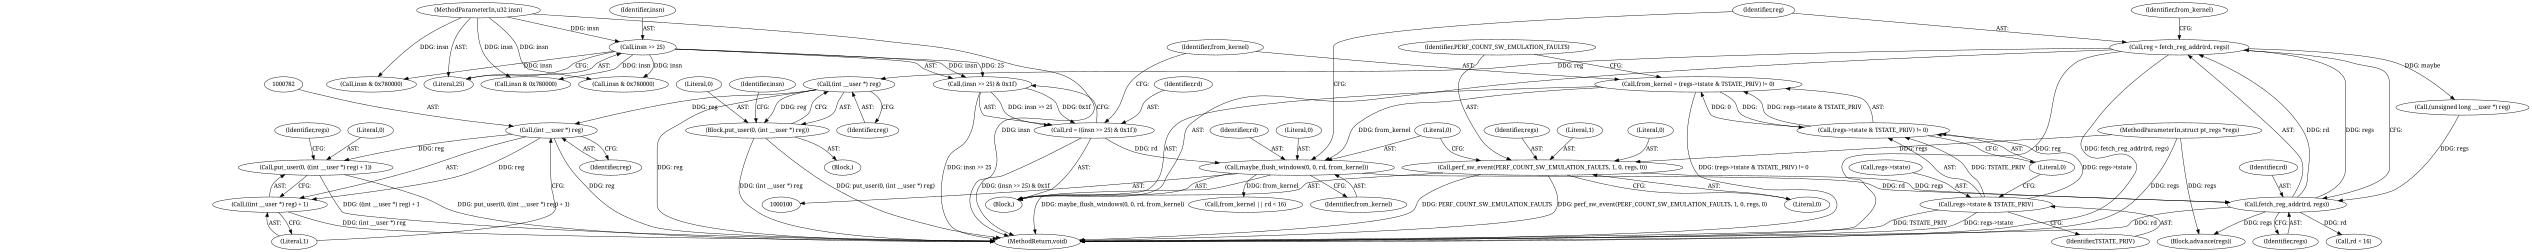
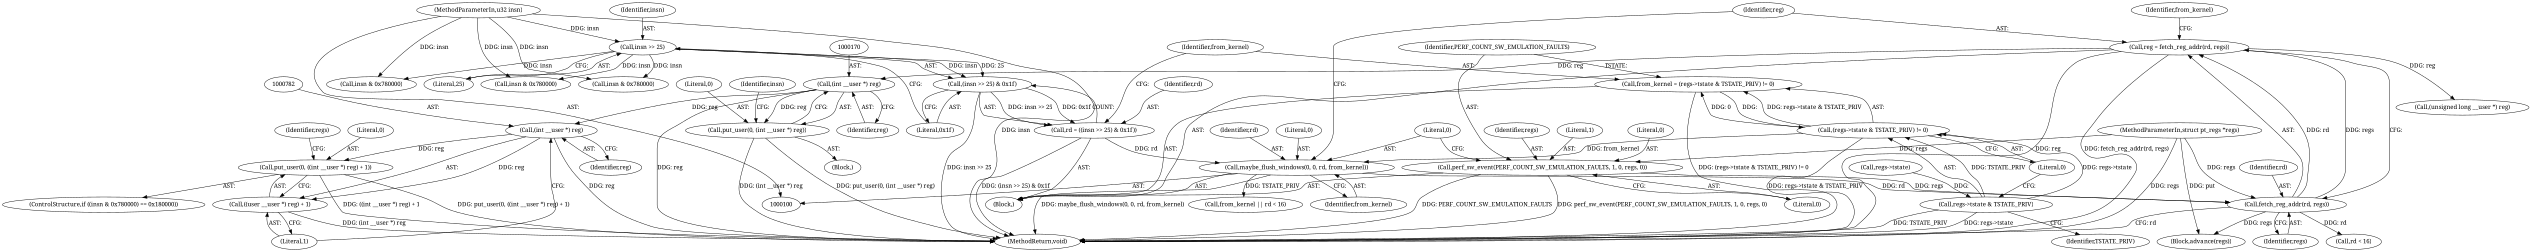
  digraph {
    fontname="Noto Serif"
    node [fontname="Noto Serif"]
    edge [fontname="Noto Serif"]
    n1 [label="(Call,(int __user *) reg)"]
-   n2 [label="(Block,put_user(0, (int __user *) reg))"]
+   n2 [label="(Call,put_user(0, (int __user *) reg))"]
    n3 [label="(Call,(int __user *) reg)"]
    n4 [label="(Identifier,reg)"]
    n5 [label="(MethodReturn,void)"]
    n6 [label="(Block,)"]
    n7 [label="(Call,put_user(0, ((int __user *) reg) + 1))"]
-   n8 [label="(Call,((int __user *) reg) + 1)"]
+   n8 [label="(Call,((user __user *) reg) + 1)"]
    n9 [label="(Identifier,reg)"]
    n10 [label="(Call,reg = fetch_reg_addr(rd, regs))"]
    n11 [label="(Call,fetch_reg_addr(rd, regs))"]
    n12 [label="(Call,(unsigned long __user *) reg)"]
    n13 [label="(Block,)"]
    n14 [label="(Identifier,regs)"]
    n15 [label="(Call,rd < 16)"]
    n16 [label="(Block,advance(regs))"]
    n17 [label="(Call,maybe_flush_windows(0, 0, rd, from_kernel))"]
    n18 [label="(Identifier,from_kernel)"]
    n19 [label="(Call,from_kernel || rd < 16)"]
    1000100
    n21 [label="(Call,rd = ((insn >> 25) & 0x1f))"]
    n22 [label="(Call,(insn >> 25) & 0x1f)"]
+   n23 [label="(Literal,0x1f)"]
    n24 [label="(Call,insn >> 25)"]
    n25 [label="(Call,insn & 0x780000)"]
    n26 [label="(Call,insn & 0x780000)"]
    n27 [label="(Literal,25)"]
    n28 [label="(Call,insn & 0x780000)"]
    n29 [label="(MethodParameterIn,u32 insn)"]
    n30 [label="(Call,from_kernel = (regs->tstate & TSTATE_PRIV) != 0)"]
    n31 [label="(Call,(regs->tstate & TSTATE_PRIV) != 0)"]
    n32 [label="(Literal,0)"]
    n33 [label="(Call,regs->tstate & TSTATE_PRIV)"]
    n34 [label="(Identifier,TSTATE_PRIV)"]
    n35 [label="(Call,perf_sw_event(PERF_COUNT_SW_EMULATION_FAULTS, 1, 0, regs, 0))"]
    n36 [label="(Literal,0)"]
    n37 [label="(MethodParameterIn,struct pt_regs *regs)"]
+   n38 [label="(ControlStructure,if ((insn & 0x780000) == 0x180000))"]
    n39 [label="(Literal,1)"]
    n40 [label="(Identifier,rd)"]
    n41 [label="(Identifier,insn)"]
    n42 [label="(Identifier,PERF_COUNT_SW_EMULATION_FAULTS)"]
    n43 [label="(Identifier,from_kernel)"]
    n44 [label="(Literal,0)"]
    n45 [label="(Identifier,regs)"]
    n46 [label="(Identifier,insn)"]
    n47 [label="(Literal,1)"]
    n48 [label="(Identifier,from_kernel)"]
    n49 [label="(Literal,0)"]
    n50 [label="(Identifier,rd)"]
    n51 [label="(Literal,0)"]
    n52 [label="(Identifier,rd)"]
    n53 [label="(Literal,0)"]
    n54 [label="(Identifier,regs)"]
    n55 [label="(Identifier,reg)"]
    n56 [label="(Call,regs->tstate)"]
    n57 [label="(Literal,0)"]
+   1000170
    n59 [label=1000782]
    n1 -> n2 [label="AST: "]
    n1 -> n2 [label="DDG: reg"]
    n1 -> n3 [label="DDG: reg"]
    n1 -> n4 [label="CFG: "]
    n1 -> n5 [label="DDG: reg"]
    n2 -> n1 [label="CFG: "]
    n2 -> n5 [label="DDG: (int __user *) reg"]
    n2 -> n5 [label="DDG: put_user(0, (int __user *) reg)"]
    n2 -> n6 [label="AST: "]
    n3 -> n5 [label="DDG: reg"]
    n3 -> n7 [label="DDG: reg"]
    n3 -> n8 [label="AST: "]
    n3 -> n8 [label="DDG: reg"]
    n3 -> n9 [label="CFG: "]
    n4 -> n1 [label="AST: "]
    n7 -> n5 [label="DDG: put_user(0, ((int __user *) reg) + 1)"]
    n7 -> n5 [label="DDG: ((int __user *) reg) + 1"]
    n7 -> n8 [label="CFG: "]
+   n7 -> n38 [label="AST: "]
    n8 -> n5 [label="DDG: (int __user *) reg"]
    n8 -> n7 [label="AST: "]
    n8 -> n39 [label="CFG: "]
    n9 -> n3 [label="AST: "]
    n10 -> n1 [label="DDG: reg"]
    n10 -> n5 [label="DDG: reg"]
    n10 -> n5 [label="DDG: fetch_reg_addr(rd, regs)"]
    n10 -> n11 [label="CFG: "]
-   n10 -> n12 [label="DDG: maybe"]
+   n10 -> n12 [label="DDG: reg"]
    n10 -> n13 [label="AST: "]
-   n11 -> n5 [label="DDG: rd"]
+   n11 -> n5 [label="CFG: rd"]
    n11 -> n10 [label="AST: "]
    n11 -> n10 [label="DDG: rd"]
    n11 -> n10 [label="DDG: regs"]
    n11 -> n14 [label="CFG: "]
    n11 -> n15 [label="DDG: rd"]
    n11 -> n16 [label="DDG: regs"]
    n14 -> n11 [label="AST: "]
    n17 -> n5 [label="DDG: maybe_flush_windows(0, 0, rd, from_kernel)"]
    n17 -> n11 [label="DDG: rd"]
    n17 -> n13 [label="AST: "]
    n17 -> n18 [label="CFG: "]
-   n17 -> n19 [label="DDG: from_kernel"]
+   n17 -> n19 [label="DDG: TSTATE_PRIV"]
    n17 -> 1000100 [label="AST: "]
    n18 -> n17 [label="AST: "]
    n21 -> n5 [label="DDG: (insn >> 25) & 0x1f"]
    n21 -> n13 [label="AST: "]
    n21 -> n17 [label="DDG: rd"]
-   n21 -> n22 [label="CFG: "]
+   n21 -> n22 [label="COUNT: "]
    n22 -> n5 [label="DDG: insn >> 25"]
    n22 -> n21 [label="AST: "]
    n22 -> n21 [label="DDG: insn >> 25"]
    n22 -> n21 [label="DDG: 0x1f"]
+   n22 -> n23 [label="CFG: "]
+   n23 -> n22 [label="AST: "]
+   n23 -> n24 [label="CFG: "]
    n24 -> n22 [label="AST: "]
    n24 -> n22 [label="DDG: insn"]
    n24 -> n22 [label="DDG: 25"]
    n24 -> n25 [label="DDG: insn"]
    n24 -> n26 [label="DDG: insn"]
    n24 -> n27 [label="CFG: "]
    n24 -> n28 [label="DDG: insn"]
    n27 -> n24 [label="AST: "]
    n29 -> n5 [label="DDG: insn"]
-   n29 -> n27 [label="AST: "]
+   n29 -> 1000100 [label="AST: "]
    n29 -> n24 [label="DDG: insn"]
    n29 -> n25 [label="DDG: insn"]
    n29 -> n26 [label="DDG: insn"]
    n29 -> n28 [label="DDG: insn"]
    n30 -> n5 [label="DDG: (regs->tstate & TSTATE_PRIV) != 0"]
    n30 -> n13 [label="AST: "]
-   n30 -> n17 [label="DDG: from_kernel"]
+   n31 -> n17 [label="DDG: from_kernel"]
    n30 -> n31 [label="DDG: "]
+   n31 -> n5 [label="DDG: regs->tstate & TSTATE_PRIV"]
    n31 -> n30 [label="AST: "]
    n31 -> n30 [label="DDG: regs->tstate & TSTATE_PRIV"]
    n31 -> n30 [label="DDG: 0"]
    n31 -> n32 [label="CFG: "]
    n32 -> n31 [label="AST: "]
    n32 -> n33 [label="CFG: "]
    n33 -> n5 [label="DDG: regs->tstate"]
    n33 -> n5 [label="DDG: TSTATE_PRIV"]
    n33 -> n31 [label="AST: "]
    n33 -> n31 [label="DDG: regs->tstate"]
    n33 -> n31 [label="DDG: TSTATE_PRIV"]
    n33 -> n34 [label="CFG: "]
-   n34 -> n33 [label="AST: "]
    n35 -> n5 [label="DDG: perf_sw_event(PERF_COUNT_SW_EMULATION_FAULTS, 1, 0, regs, 0)"]
    n35 -> n5 [label="DDG: PERF_COUNT_SW_EMULATION_FAULTS"]
    n35 -> n11 [label="DDG: regs"]
    n35 -> n13 [label="AST: "]
    n35 -> n36 [label="CFG: "]
    n36 -> n35 [label="AST: "]
    n37 -> n5 [label="DDG: regs"]
-   n12 -> n11 [label="DDG: regs"]
-   n37 -> n16 [label="DDG: regs"]
+   n37 -> n11 [label="DDG: regs"]
+   n37 -> n16 [label="DDG: put"]
    n37 -> n35 [label="DDG: regs"]
    n39 -> n3 [label="CFG: "]
    n39 -> n8 [label="AST: "]
    n40 -> n11 [label="AST: "]
    n41 -> n24 [label="AST: "]
-   n42 -> n30 [label="CFG: "]
+   n42 -> n30 [label="TSTATE: "]
    n42 -> n35 [label="AST: "]
    n43 -> n10 [label="CFG: "]
    n44 -> n35 [label="AST: "]
    n45 -> n35 [label="AST: "]
    n46 -> n2 [label="CFG: "]
    n47 -> n35 [label="AST: "]
    n48 -> n21 [label="CFG: "]
    n48 -> n30 [label="AST: "]
    n49 -> n17 [label="AST: "]
    n50 -> n17 [label="AST: "]
    n51 -> n2 [label="AST: "]
    n52 -> n21 [label="AST: "]
    n53 -> n7 [label="AST: "]
    n54 -> n7 [label="CFG: "]
    n55 -> n10 [label="AST: "]
    n55 -> n17 [label="CFG: "]
-   n56 -> n33 [label="AST: "]
+   n56 -> n33 [label="DDG: "]
    n57 -> n17 [label="AST: "]
    n57 -> n35 [label="CFG: "]
+   1000170 -> n1 [label="AST: "]
    n59 -> n3 [label="AST: "]
  }
